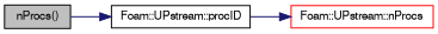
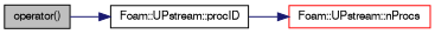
  digraph {
    rankdir=LR
    node [color=black fontname=FreeSans fontsize=10 shape=record]
    edge [color=midnightblue fontname=FreeSans fontsize=10 labelfontname=FreeSans labelfontsize=10 style=solid]
-   n1 [fillcolor=grey75 fontcolor=black height=0.2 label="nProcs()" style=filled width=0.4]
+   n1 [fillcolor=grey75 fontcolor=black height=0.2 label="operator()" style=filled width=0.4]
    n2 [height=0.2 label="Foam::UPstream::procID" width=0.4]
    n3 [color=red height=0.2 label="Foam::UPstream::nProcs" width=0.4]
    n1 -> n2
    n2 -> n3
  }
